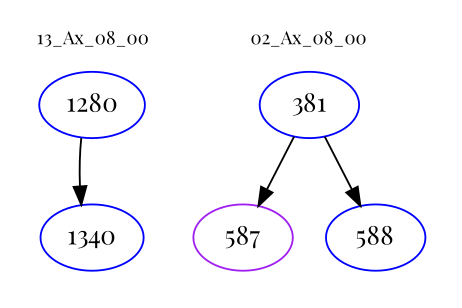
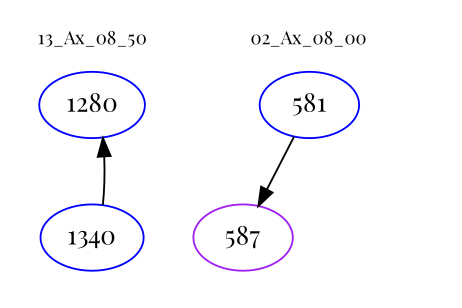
  digraph {
    fontname="Playfair Display"
    node [color=blue fontname="Playfair Display"]
    edge [color=black fontname="Playfair Display"]
    n1 [label=1280]
    n2 [label=1340]
-   n3 [label=381]
+   n3 [label=581]
    n4 [color=purple label=587]
-   n5 [label=588]
    subgraph cluster_1 {
      color=white
      fontsize=10
-     label="13_Ax_08_00"
+     label="13_Ax_08_50"
      n1
      n2
    }
    subgraph cluster_2 {
      color=white
      fontsize=10
      label="02_Ax_08_00"
      n3
      n4
-     n5
    }
-   n1 -> n2
+   n2 -> n1
    n3 -> n4
-   n3 -> n5
  }
